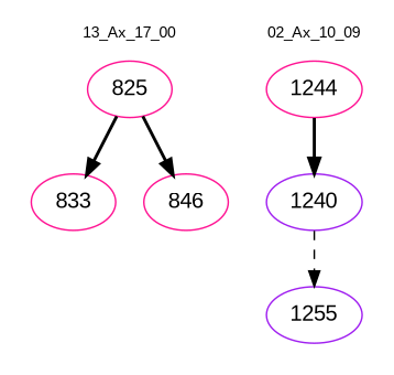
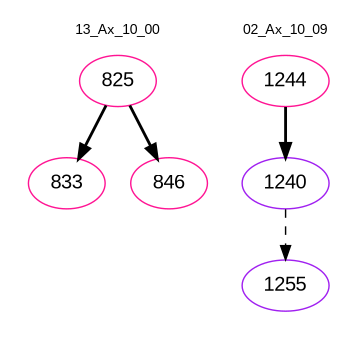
  digraph {
    fontname="Liberation Sans"
    node [color=deeppink fontname="Liberation Sans"]
    edge [color=black fontname="Liberation Sans" style=bold]
    n1 [label=833]
    n2 [label=825]
    n3 [label=846]
    n4 [label=1244]
    n5 [color=purple label=1240]
    n6 [color=purple label=1255]
    subgraph cluster_1 {
      color=white
      fontsize=10
-     label="13_Ax_17_00"
+     label="13_Ax_10_00"
      n1
      n2
      n3
    }
    subgraph cluster_2 {
      color=white
      fontsize=10
      label="02_Ax_10_09"
      n4
      n5
      n6
    }
    n2 -> n1
    n2 -> n3
    n4 -> n5
    n5 -> n6 [style=dashed]
  }
